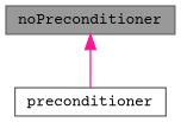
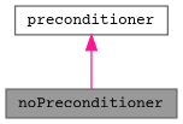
  digraph {
    fontname="Courier Prime"
    node [color=gray40 fontname="Courier Prime" fontsize=10 shape=box style=filled]
    n1 [fillcolor=grey60 fontcolor=black height=0.2 label=noPreconditioner width=0.4]
    n2 [fillcolor=white height=0.2 label=preconditioner width=0.4]
-   n1 -> n2 [color=deeppink dir=back fontname="Courier Prime" fontsize=10 labelfontname=Helvetica labelfontsize=10 style=solid]
+   n2 -> n1 [color=deeppink dir=back fontname="Courier Prime" fontsize=10 labelfontname=Helvetica labelfontsize=10 style=solid]
  }
